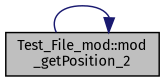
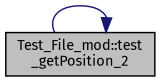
  digraph {
    rankdir=LR
    fontname="Fira Sans"
-   n1 [color=black fillcolor=grey75 fontcolor=black fontname="Fira Sans" fontsize=10 height=0.2 label="Test_File_mod::mod\l_getPosition_2" shape=record style=filled width=0.4]
+   n1 [color=black fillcolor=grey75 fontcolor=black fontname="Fira Sans" fontsize=10 height=0.2 label="Test_File_mod::test\l_getPosition_2" shape=record style=filled width=0.4]
    n1 -> n1 [color=midnightblue fontname="Fira Sans" fontsize=10 labelfontname=Helvetica labelfontsize=10 style=solid]
  }
